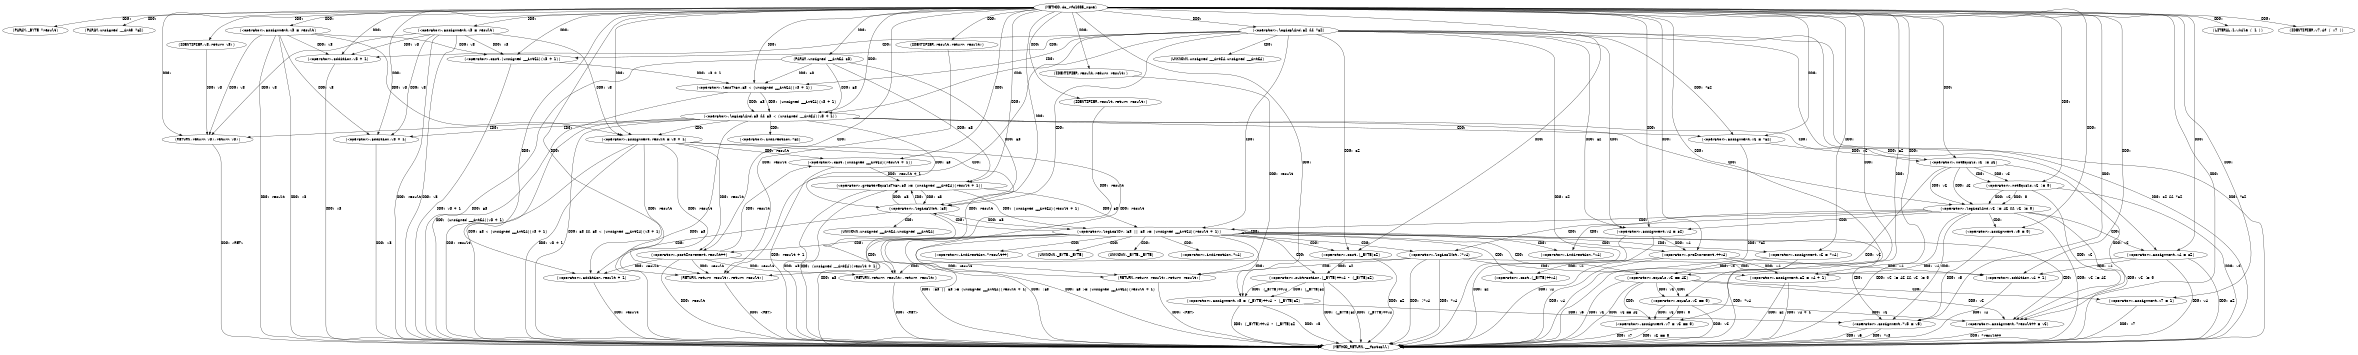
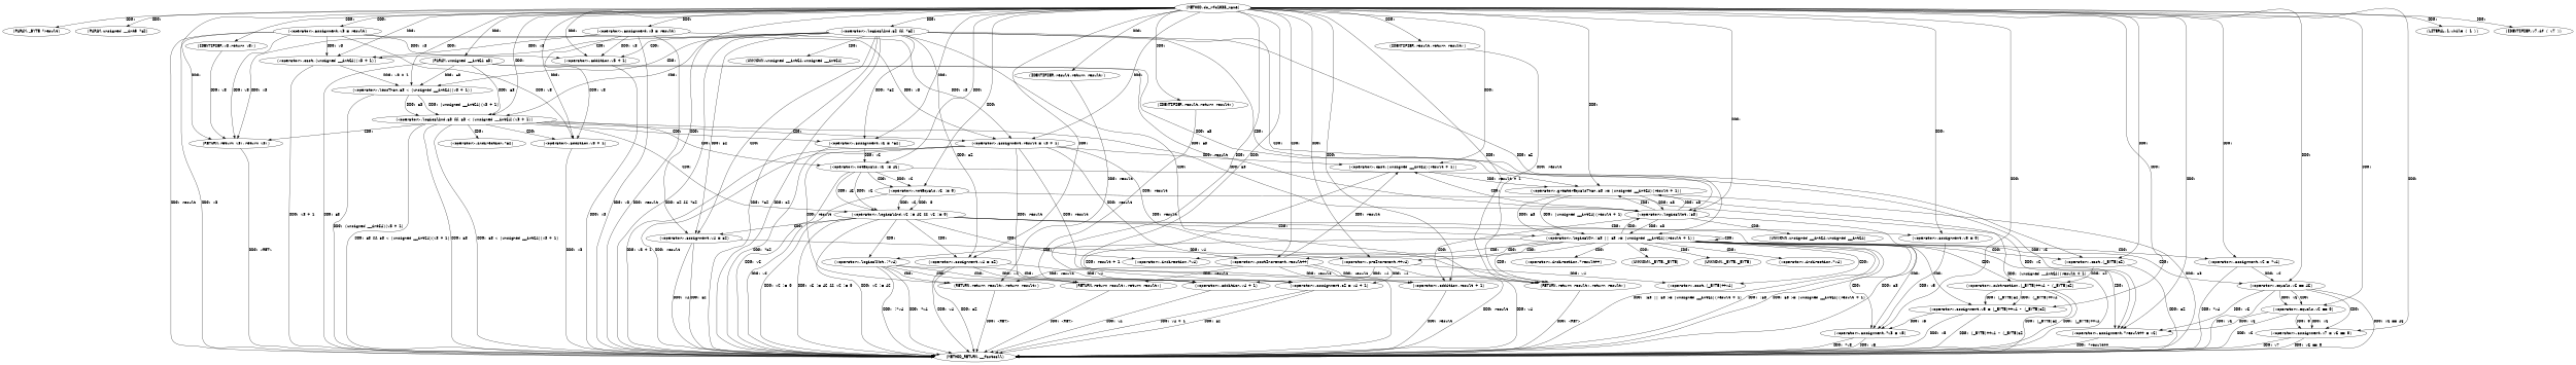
  digraph {
    fontname="DejaVu Sans Mono"
    node [fontname="DejaVu Sans Mono"]
    edge [fontname="DejaVu Sans Mono"]
    n1 [label="(METHOD,do_rfc1035_name)"]
    n2 [label="(PARAM,_BYTE *result)"]
    n3 [label="(PARAM,unsigned __int8 *a2)"]
    n4 [label="(PARAM,unsigned __int64 a3)"]
    n5 [label="(<operator>.assignment,v3 = result)"]
    n6 [label="(<operator>.logicalAnd,a2 && *a2)"]
    n7 [label="(LITERAL,1,while ( 1 ))"]
    n8 [label="(<operator>.logicalAnd,a3 && a3 < (unsigned __int64)(v3 + 1))"]
    n9 [label="(<operator>.lessThan,a3 < (unsigned __int64)(v3 + 1))"]
    n10 [label="(<operator>.cast,(unsigned __int64)(v3 + 1))"]
    n11 [label="(<operator>.addition,v3 + 1)"]
    n12 [label="(RETURN,return v3;,return v3;)"]
    n13 [label="(IDENTIFIER,v3,return v3;)"]
    n14 [label="(<operator>.assignment,result = v3 + 1)"]
    n15 [label="(<operator>.addition,v3 + 1)"]
    n16 [label="(<operator>.assignment,v6 = *a2)"]
    n17 [label="(<operator>.notEquals,v6 != 46)"]
    n18 [label="(<operator>.notEquals,v6 != 0)"]
    n19 [label="(<operator>.assignment,v4 = a2)"]
    n20 [label="(<operator>.assignment,v5 = 0)"]
    n21 [label="(<operator>.assignment,*v3 = v5)"]
    n22 [label="(IDENTIFIER,result,return result;)"]
    n23 [label="(<operator>.assignment,a2 = v4 + 1)"]
    n24 [label="(<operator>.addition,v4 + 1)"]
    n25 [label="(IDENTIFIER,result,return result;)"]
    n26 [label="(<operator>.assignment,v3 = result)"]
    n27 [label="(<operator>.assignment,v4 = a2)"]
    n28 [label="(<operator>.logicalNot,!a3)"]
    n29 [label="(<operator>.greaterEqualsThan,a3 >= (unsigned __int64)(result + 1))"]
    n30 [label="(<operator>.cast,(unsigned __int64)(result + 1))"]
    n31 [label="(<operator>.addition,result + 1)"]
    n32 [label="(<operator>.assignment,*result++ = v6)"]
    n33 [label="(<operator>.postIncrement,result++)"]
    n34 [label="(<operator>.assignment,v5 = (_BYTE)++v4 - (_BYTE)a2)"]
    n35 [label="(<operator>.preIncrement,++v4)"]
    n36 [label="(<operator>.cast,(_BYTE)a2)"]
    n37 [label="(<operator>.assignment,v6 = *v4)"]
    n38 [label="(<operator>.equals,v6 == 46)"]
-   n39 [label="(<operator>.assignment,v7 = 1)"]
    n40 [label="(<operator>.assignment,v7 = v6 == 0)"]
    n41 [label="(<operator>.equals,v6 == 0)"]
    n42 [label="(IDENTIFIER,v7,if ( v7 ))"]
    n43 [label="(RETURN,return result;,return result;)"]
    n44 [label="(IDENTIFIER,result,return result;)"]
    n45 [label="(METHOD_RETURN,__fastcall)"]
    n46 [label="(<operator>.logicalOr,!a3 || a3 >= (unsigned __int64)(result + 1))"]
    n47 [label="(UNKNOWN,unsigned __int64,unsigned __int64)"]
    n48 [label="(<operator>.logicalAnd,v6 != 46 && v6 != 0)"]
    n49 [label="(<operator>.indirection,*a2)"]
    n50 [label="(RETURN,return result;,return result;)"]
    n51 [label="(RETURN,return result;,return result;)"]
    n52 [label="(UNKNOWN,unsigned __int64,unsigned __int64)"]
    n53 [label="(<operator>.cast,(_BYTE)++v4)"]
    n54 [label="(<operator>.subtraction,(_BYTE)++v4 - (_BYTE)a2)"]
    n55 [label="(<operator>.logicalNot,!*v4)"]
    n56 [label="(<operator>.indirection,*v4)"]
    n57 [label="(<operator>.indirection,*result++)"]
    n58 [label="(UNKNOWN,_BYTE,_BYTE)"]
    n59 [label="(UNKNOWN,_BYTE,_BYTE)"]
    n60 [label="(<operator>.indirection,*v4)"]
    n1 -> n2 [label="DDG: "]
    n1 -> n3 [label="DDG: "]
    n1 -> n4 [label="DDG: "]
    n1 -> n5 [label="DDG: "]
    n1 -> n6 [label="DDG: "]
    n1 -> n7 [label="DDG: "]
    n1 -> n8 [label="DDG: "]
    n1 -> n9 [label="DDG: "]
    n1 -> n10 [label="DDG: "]
    n1 -> n11 [label="DDG: "]
    n1 -> n12 [label="DDG: "]
    n1 -> n13 [label="DDG: "]
    n1 -> n14 [label="DDG: "]
    n1 -> n15 [label="DDG: "]
    n1 -> n16 [label="DDG: "]
    n1 -> n17 [label="DDG: "]
    n1 -> n18 [label="DDG: "]
    n1 -> n19 [label="DDG: "]
    n1 -> n20 [label="DDG: "]
    n1 -> n21 [label="DDG: "]
    n1 -> n22 [label="DDG: "]
    n1 -> n23 [label="DDG: "]
    n1 -> n24 [label="DDG: "]
    n1 -> n25 [label="DDG: "]
    n1 -> n26 [label="DDG: "]
    n1 -> n27 [label="DDG: "]
    n1 -> n28 [label="DDG: "]
    n1 -> n29 [label="DDG: "]
    n1 -> n30 [label="DDG: "]
    n1 -> n31 [label="DDG: "]
    n1 -> n32 [label="DDG: "]
    n1 -> n33 [label="CDG: "]
    n1 -> n34 [label="DDG: "]
    n1 -> n35 [label="DDG: "]
    n1 -> n36 [label="DDG: "]
    n1 -> n37 [label="DDG: "]
    n1 -> n38 [label="DDG: "]
-   n1 -> n39 [label="DDG: "]
    n1 -> n40 [label="DDG: "]
    n1 -> n41 [label="DDG: "]
    n1 -> n42 [label="DDG: "]
    n1 -> n43 [label="DDG: "]
    n1 -> n44 [label="DDG: "]
    n4 -> n8 [label="DDG: a3"]
    n4 -> n9 [label="DDG: a3"]
    n4 -> n28 [label="DDG: a3"]
    n4 -> n29 [label="DDG: a3"]
    n4 -> n45 [label="DDG: a3"]
    n5 -> n10 [label="DDG: v3"]
    n5 -> n11 [label="DDG: v3"]
    n5 -> n12 [label="DDG: v3"]
    n5 -> n14 [label="DDG: v3"]
    n5 -> n15 [label="DDG: v3"]
    n5 -> n45 [label="DDG: v3"]
    n5 -> n45 [label="DDG: result"]
    n6 -> n8 [label="CDG: "]
    n6 -> n9 [label="CDG: "]
    n6 -> n10 [label="CDG: "]
    n6 -> n11 [label="CDG: "]
    n6 -> n16 [label="DDG: *a2"]
    n6 -> n19 [label="DDG: a2"]
    n6 -> n27 [label="DDG: a2"]
    n6 -> n27 [label="CDG: "]
    n6 -> n28 [label="CDG: "]
    n6 -> n36 [label="DDG: a2"]
    n6 -> n43 [label="CDG: "]
    n6 -> n45 [label="DDG: a2 && *a2"]
    n6 -> n45 [label="DDG: *a2"]
    n6 -> n45 [label="DDG: a2"]
    n6 -> n46 [label="CDG: "]
    n6 -> n47 [label="CDG: "]
    n8 -> n12 [label="CDG: "]
    n8 -> n14 [label="CDG: "]
    n8 -> n15 [label="CDG: "]
    n8 -> n16 [label="CDG: "]
    n8 -> n17 [label="CDG: "]
    n8 -> n28 [label="DDG: a3"]
    n8 -> n45 [label="DDG: a3"]
    n8 -> n45 [label="DDG: a3 < (unsigned __int64)(v3 + 1)"]
    n8 -> n45 [label="DDG: a3 && a3 < (unsigned __int64)(v3 + 1)"]
    n8 -> n48 [label="CDG: "]
    n8 -> n49 [label="CDG: "]
    n9 -> n8 [label="DDG: a3"]
    n9 -> n8 [label="DDG: (unsigned __int64)(v3 + 1)"]
    n9 -> n45 [label="DDG: (unsigned __int64)(v3 + 1)"]
    n10 -> n9 [label="DDG: v3 + 1"]
    n10 -> n45 [label="DDG: v3 + 1"]
    n11 -> n45 [label="DDG: v3"]
    n12 -> n45 [label="DDG: <RET>"]
    n13 -> n12 [label="DDG: v3"]
    n14 -> n30 [label="DDG: result"]
    n14 -> n31 [label="DDG: result"]
    n14 -> n33 [label="DDG: result"]
    n14 -> n43 [label="DDG: result"]
    n14 -> n45 [label="DDG: v3 + 1"]
    n14 -> n45 [label="DDG: result"]
    n14 -> n50 [label="DDG: result"]
    n14 -> n51 [label="DDG: result"]
    n15 -> n45 [label="DDG: v3"]
    n16 -> n17 [label="DDG: v6"]
    n16 -> n45 [label="DDG: *a2"]
    n17 -> n18 [label="DDG: v6"]
    n17 -> n18 [label="CDG: "]
    n17 -> n32 [label="DDG: v6"]
    n17 -> n45 [label="DDG: v6"]
    n17 -> n48 [label="DDG: v6"]
    n17 -> n48 [label="DDG: 46"]
    n18 -> n32 [label="DDG: v6"]
    n18 -> n45 [label="DDG: v6"]
    n18 -> n48 [label="DDG: v6"]
    n18 -> n48 [label="DDG: 0"]
    n19 -> n23 [label="DDG: v4"]
    n19 -> n24 [label="DDG: v4"]
    n19 -> n45 [label="DDG: a2"]
    n19 -> n45 [label="DDG: v4"]
    n20 -> n21 [label="DDG: v5"]
    n21 -> n45 [label="DDG: *v3"]
    n21 -> n45 [label="DDG: v5"]
    n22 -> n50 [label="DDG: result"]
    n23 -> n45 [label="DDG: v4 + 1"]
    n23 -> n45 [label="DDG: a2"]
    n24 -> n45 [label="DDG: v4"]
    n25 -> n51 [label="DDG: result"]
    n26 -> n10 [label="DDG: v3"]
    n26 -> n11 [label="DDG: v3"]
    n26 -> n12 [label="DDG: v3"]
    n26 -> n14 [label="DDG: v3"]
    n26 -> n15 [label="DDG: v3"]
    n26 -> n45 [label="DDG: result"]
    n26 -> n45 [label="DDG: v3"]
    n27 -> n35 [label="DDG: v4"]
    n27 -> n45 [label="DDG: a2"]
    n27 -> n45 [label="DDG: v4"]
    n28 -> n29 [label="DDG: a3"]
    n28 -> n29 [label="CDG: "]
+   n28 -> n30 [label="CDG: "]
    n28 -> n31 [label="CDG: "]
    n28 -> n45 [label="DDG: a3"]
    n28 -> n46 [label="DDG: a3"]
    n28 -> n52 [label="CDG: "]
    n29 -> n28 [label="DDG: a3"]
    n29 -> n45 [label="DDG: (unsigned __int64)(result + 1)"]
    n29 -> n45 [label="DDG: a3"]
    n29 -> n46 [label="DDG: a3"]
    n29 -> n46 [label="DDG: (unsigned __int64)(result + 1)"]
    n30 -> n29 [label="DDG: result + 1"]
    n30 -> n45 [label="DDG: result + 1"]
    n31 -> n45 [label="DDG: result"]
    n32 -> n45 [label="DDG: *result++"]
    n33 -> n30 [label="DDG: result"]
    n33 -> n31 [label="DDG: result"]
    n33 -> n43 [label="DDG: result"]
    n33 -> n45 [label="DDG: result"]
    n33 -> n50 [label="DDG: result"]
    n33 -> n51 [label="DDG: result"]
    n34 -> n21 [label="DDG: v5"]
    n34 -> n45 [label="DDG: (_BYTE)++v4 - (_BYTE)a2"]
    n34 -> n45 [label="DDG: v5"]
    n35 -> n23 [label="DDG: v4"]
    n35 -> n24 [label="DDG: v4"]
    n35 -> n45 [label="DDG: v4"]
    n35 -> n53 [label="DDG: v4"]
    n36 -> n45 [label="DDG: a2"]
    n36 -> n54 [label="DDG: a2"]
    n37 -> n38 [label="DDG: v6"]
    n37 -> n45 [label="DDG: *v4"]
    n38 -> n32 [label="DDG: v6"]
-   n38 -> n39 [label="CDG: "]
    n38 -> n40 [label="CDG: "]
    n38 -> n41 [label="DDG: v6"]
    n38 -> n41 [label="CDG: "]
    n38 -> n45 [label="DDG: v6"]
    n38 -> n45 [label="DDG: v6 == 46"]
-   n39 -> n45 [label="DDG: v7"]
    n40 -> n45 [label="DDG: v6 == 0"]
    n40 -> n45 [label="DDG: v7"]
    n41 -> n32 [label="DDG: v6"]
    n41 -> n40 [label="DDG: v6"]
    n41 -> n40 [label="DDG: 0"]
    n41 -> n45 [label="DDG: v6"]
    n43 -> n45 [label="DDG: <RET>"]
    n44 -> n43 [label="DDG: result"]
    n46 -> n21 [label="CDG: "]
    n46 -> n28 [label="CDG: "]
    n46 -> n32 [label="CDG: "]
    n46 -> n33 [label="CDG: "]
    n46 -> n34 [label="CDG: "]
    n46 -> n35 [label="CDG: "]
    n46 -> n36 [label="CDG: "]
    n46 -> n37 [label="CDG: "]
    n46 -> n38 [label="CDG: "]
    n46 -> n43 [label="CDG: "]
    n46 -> n45 [label="DDG: !a3 || a3 >= (unsigned __int64)(result + 1)"]
    n46 -> n45 [label="DDG: !a3"]
    n46 -> n45 [label="DDG: a3 >= (unsigned __int64)(result + 1)"]
    n46 -> n46 [label="CDG: "]
    n46 -> n53 [label="CDG: "]
    n46 -> n54 [label="CDG: "]
    n46 -> n55 [label="CDG: "]
    n46 -> n56 [label="CDG: "]
    n46 -> n57 [label="CDG: "]
    n46 -> n58 [label="CDG: "]
    n46 -> n59 [label="CDG: "]
    n46 -> n60 [label="CDG: "]
    n48 -> n19 [label="CDG: "]
    n48 -> n20 [label="CDG: "]
    n48 -> n21 [label="CDG: "]
    n48 -> n27 [label="CDG: "]
    n48 -> n45 [label="DDG: v6 != 0"]
    n48 -> n45 [label="DDG: v6 != 46 && v6 != 0"]
    n48 -> n45 [label="DDG: v6 != 46"]
    n48 -> n46 [label="CDG: "]
    n48 -> n55 [label="CDG: "]
    n48 -> n56 [label="CDG: "]
    n50 -> n45 [label="DDG: <RET>"]
    n51 -> n45 [label="DDG: <RET>"]
    n54 -> n34 [label="DDG: (_BYTE)++v4"]
    n54 -> n34 [label="DDG: (_BYTE)a2"]
    n54 -> n45 [label="DDG: (_BYTE)a2"]
    n54 -> n45 [label="DDG: (_BYTE)++v4"]
    n55 -> n23 [label="CDG: "]
    n55 -> n24 [label="CDG: "]
    n55 -> n45 [label="DDG: !*v4"]
    n55 -> n45 [label="DDG: *v4"]
    n55 -> n50 [label="CDG: "]
    n55 -> n51 [label="CDG: "]
  }
